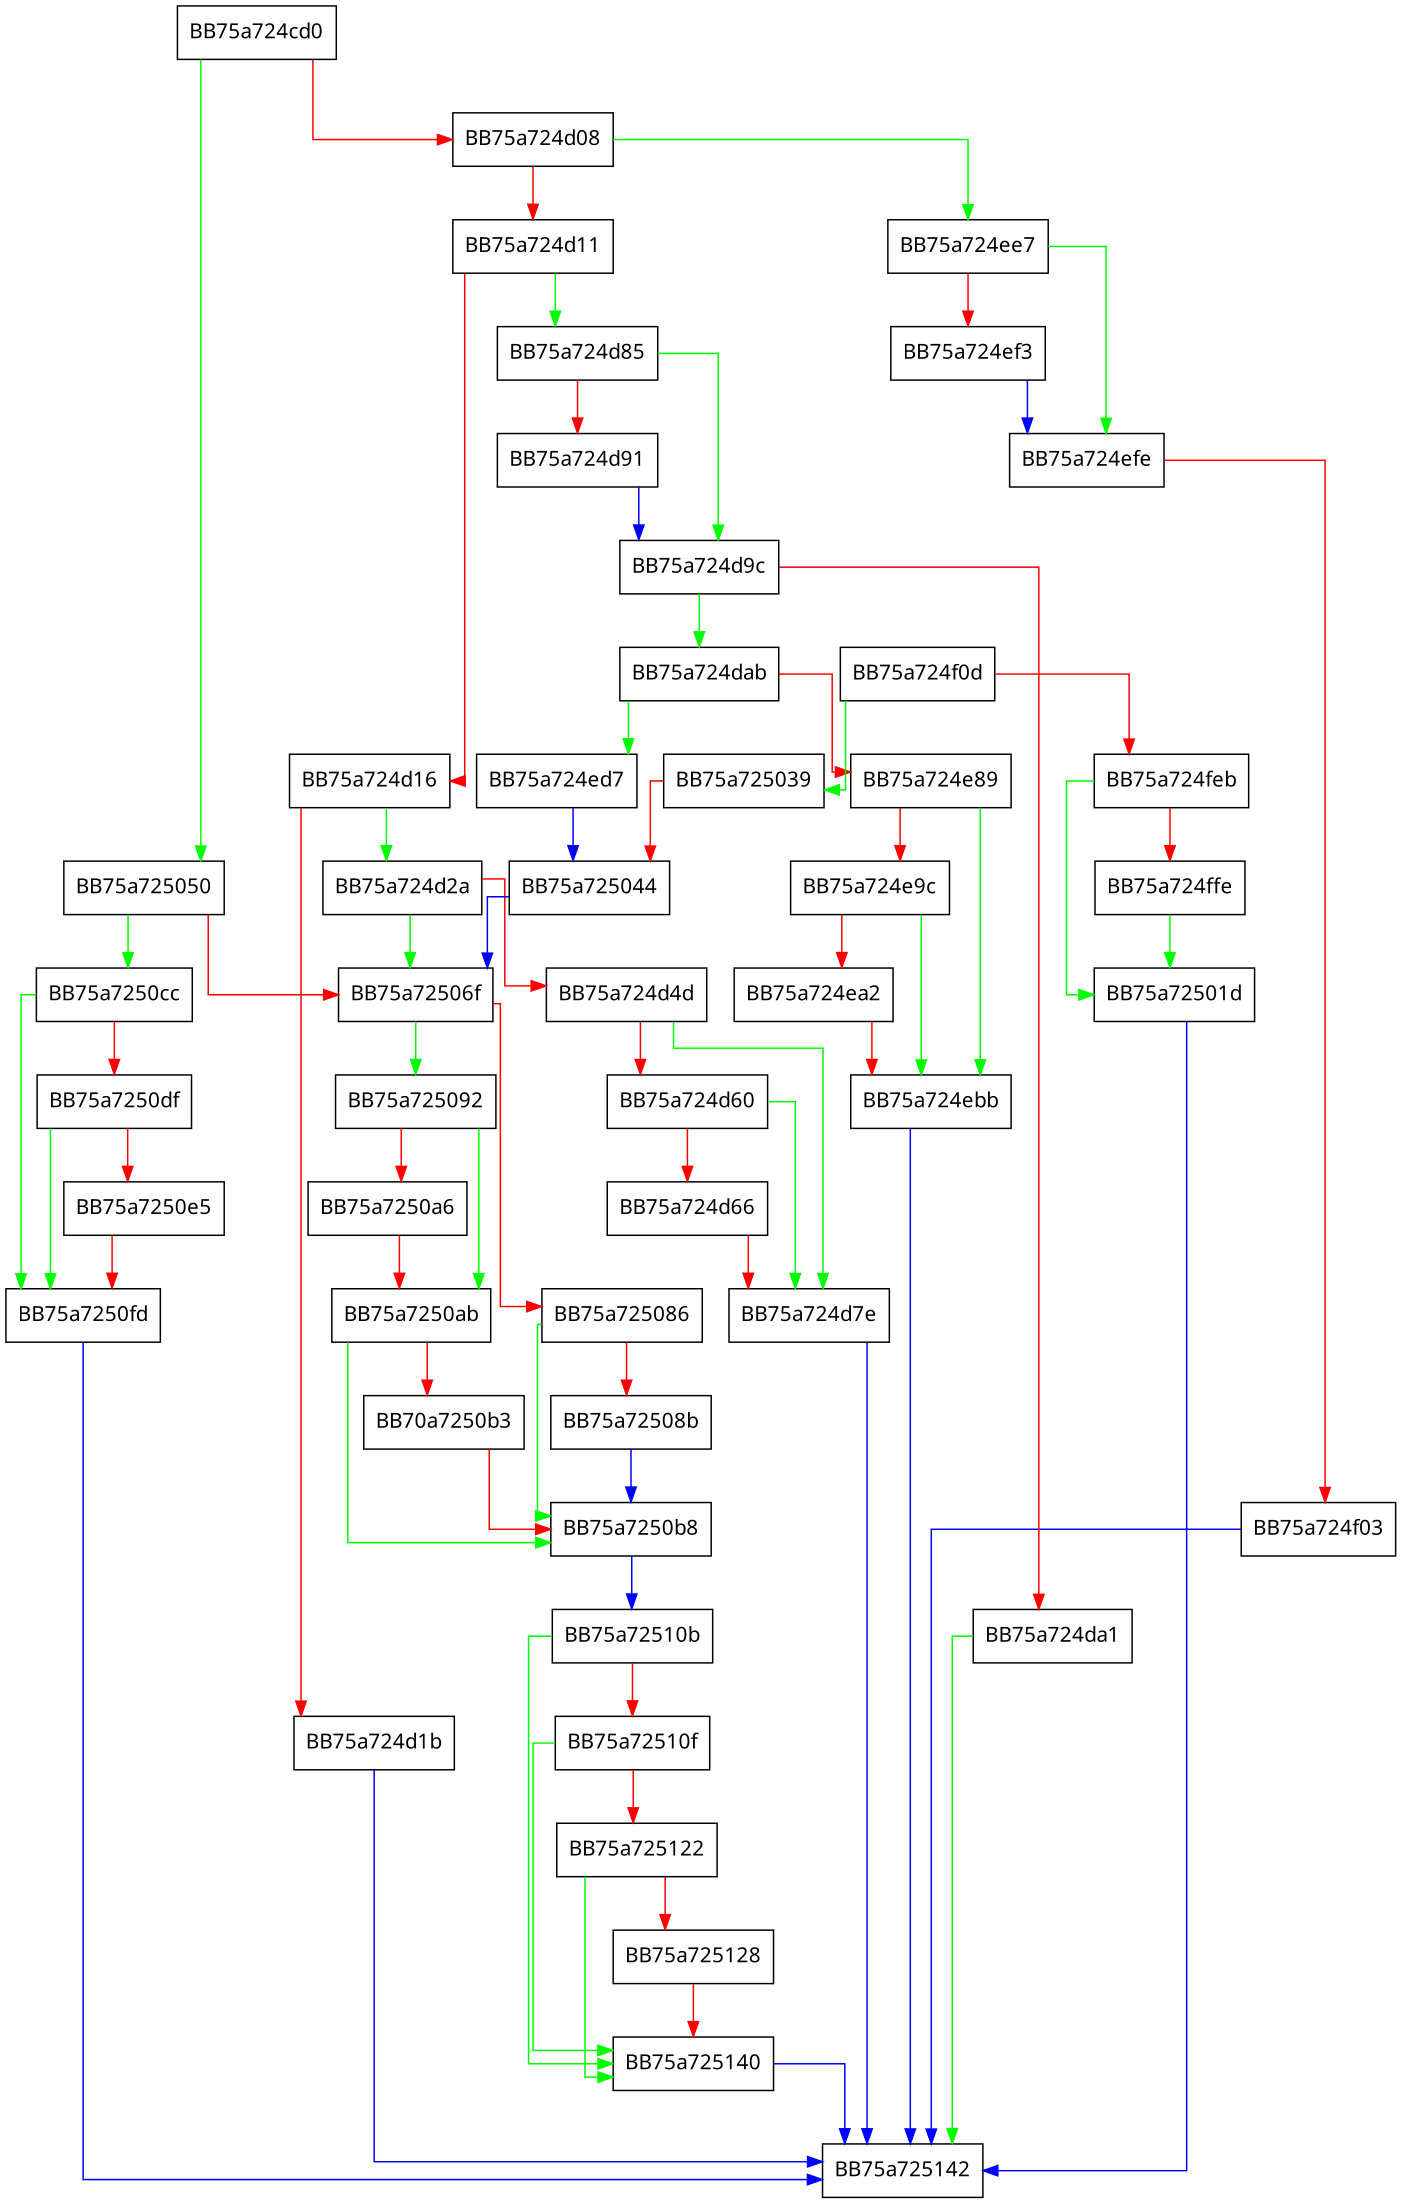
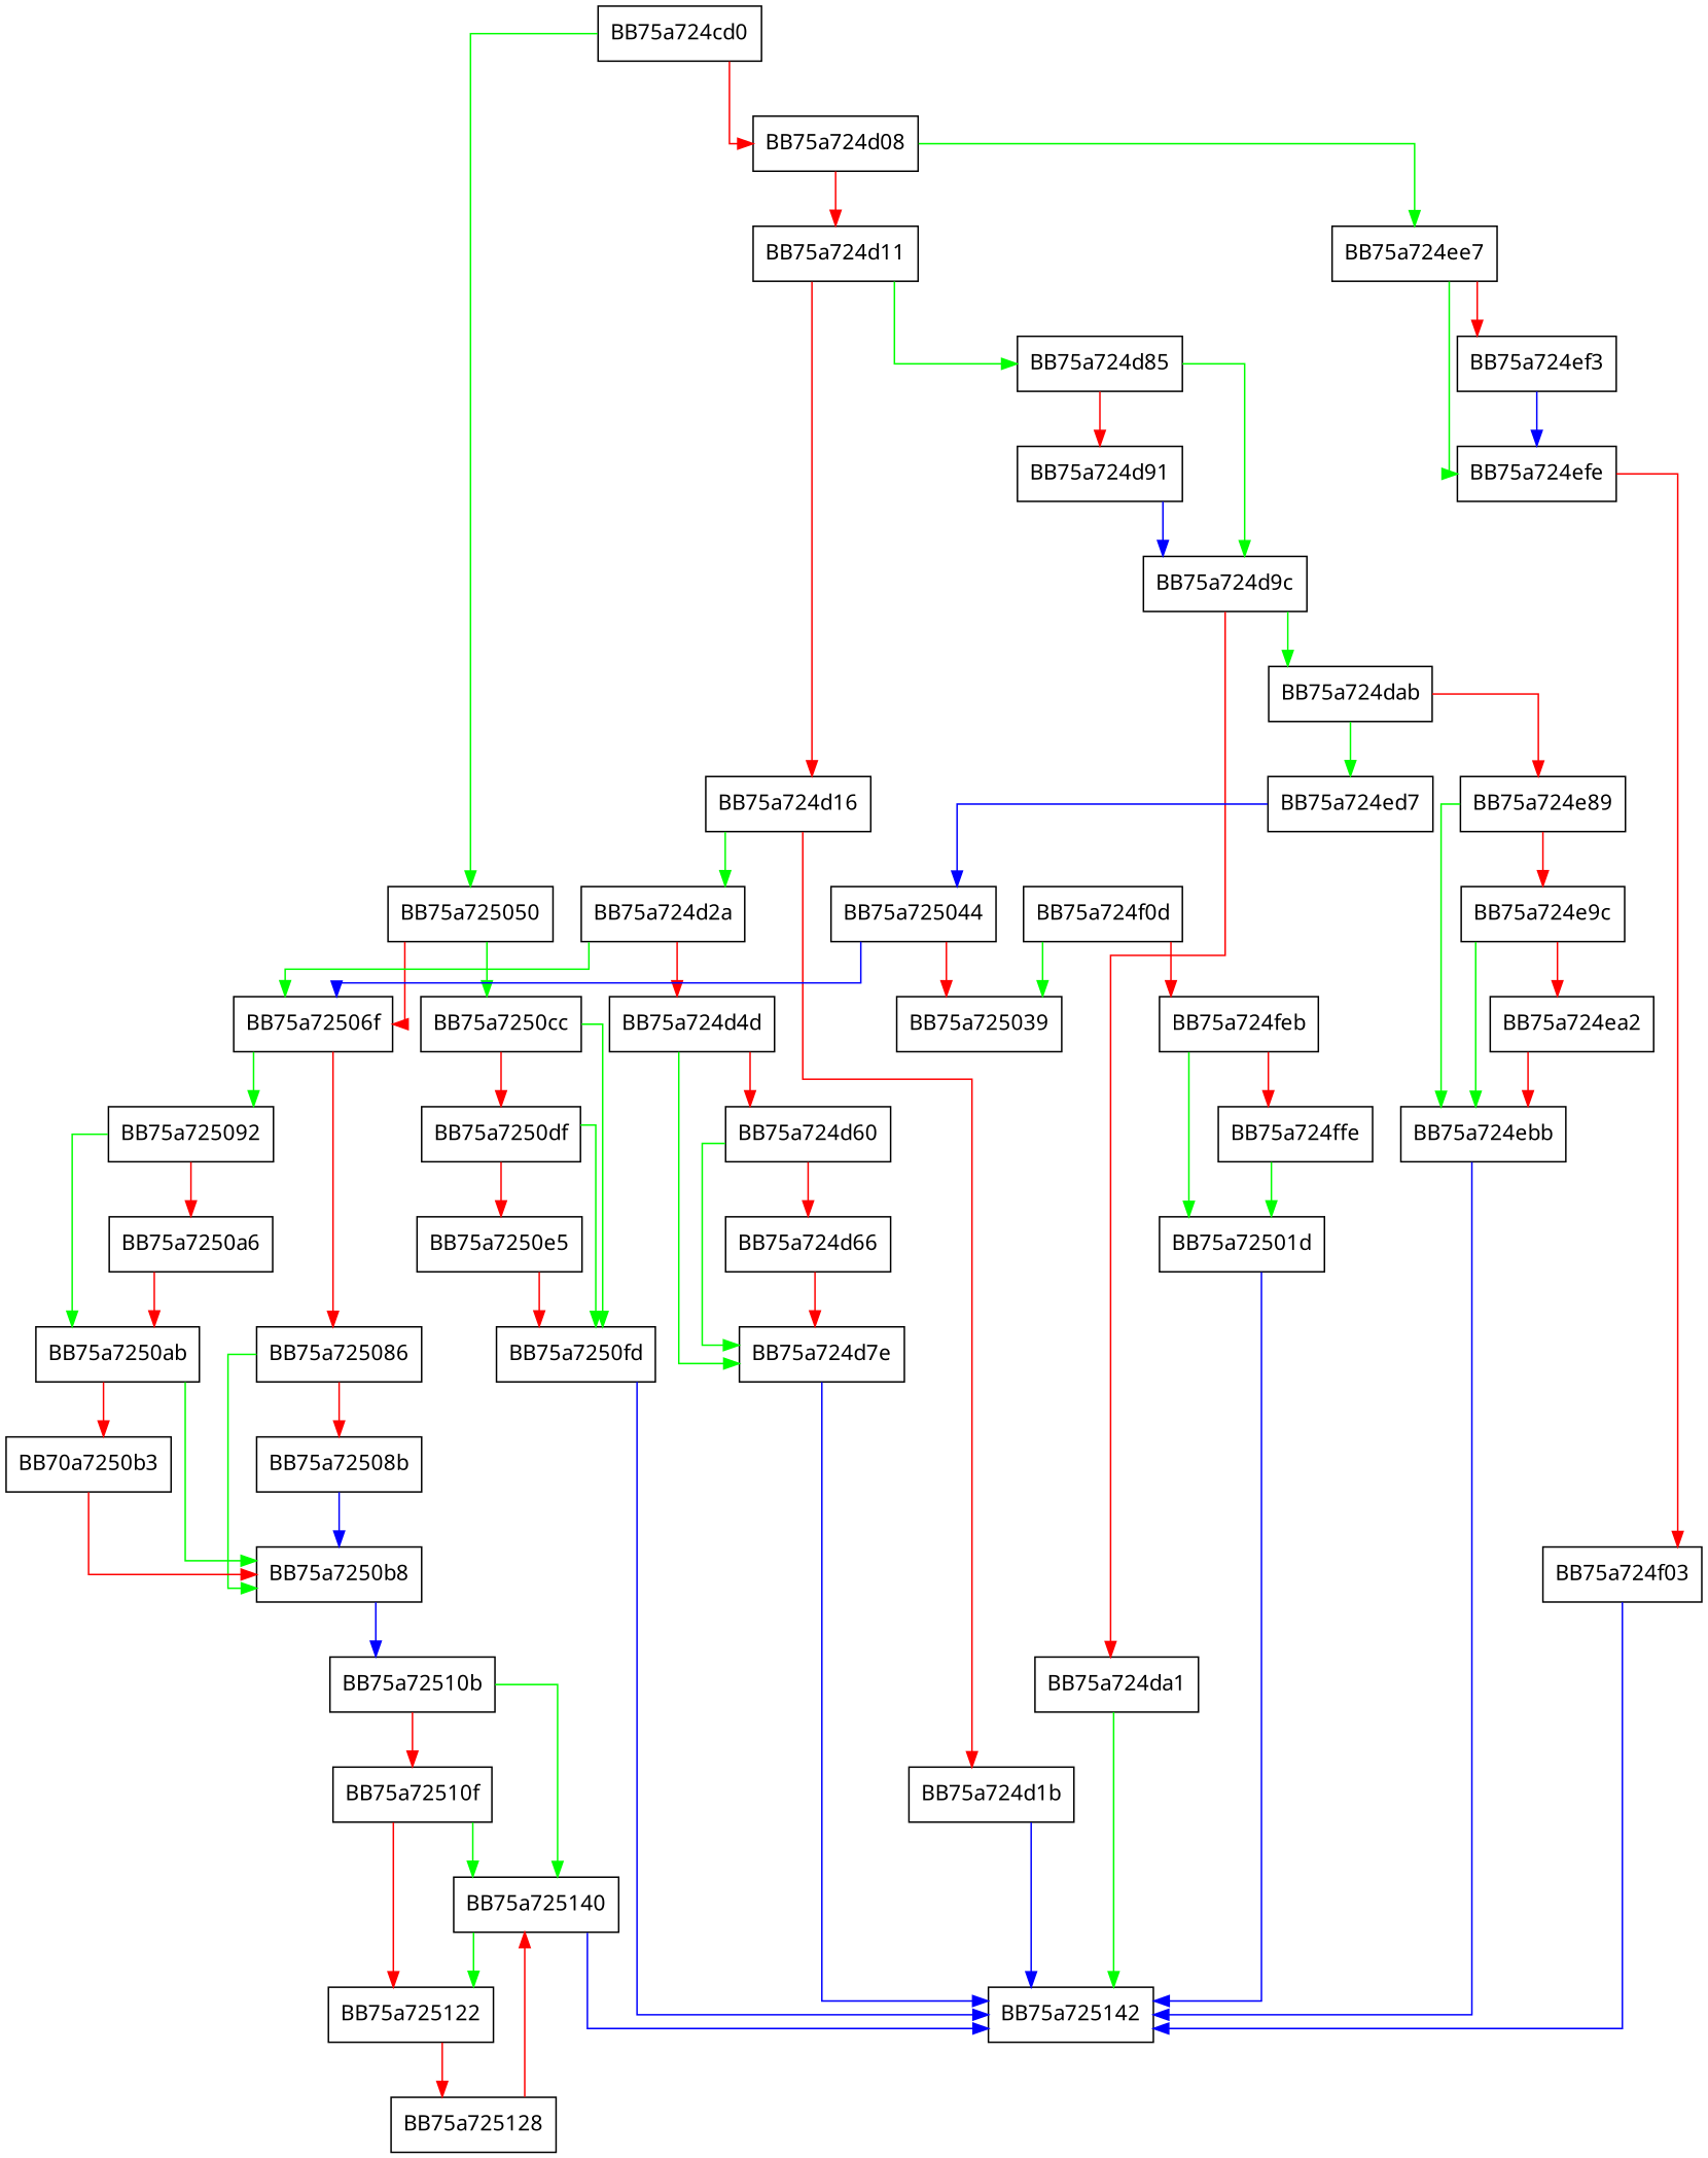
  digraph {
    fontname="Noto Sans"
    splines=ortho
    node [fontname="Noto Sans" shape=box]
    edge [color=red fontname="Noto Sans"]
    BB75a724cd0
    BB75a725050
    BB75a724d08
    BB75a72506f
    BB75a7250cc
    BB75a724ee7
    BB75a724d11
    BB75a725092
    BB75a725086
    BB75a7250fd
    BB75a7250df
    BB75a724efe
    BB75a724ef3
    BB75a724d85
    BB75a724d16
    BB75a724f03
    BB75a724d9c
    BB75a724d91
    BB75a724d2a
    BB75a724d1b
    BB75a724dab
    BB75a724da1
    BB75a724d4d
    BB75a725142
    BB75a724d7e
    BB75a724d60
    BB75a7250ab
    BB75a7250a6
    BB75a7250b8
    BB75a72508b
    BB75a724d66
    BB75a724ed7
    BB75a724e89
    BB75a725044
    BB75a724ebb
    BB75a724e9c
    BB75a724ea2
    BB75a724f0d
    BB75a725039
    BB75a724feb
    BB75a72501d
    BB75a724ffe
    BB75a7250e5
    n44 [label=BB70a7250b3]
    BB75a72510b
    BB75a725140
    BB75a72510f
    BB75a725122
    BB75a725128
    BB75a724cd0 -> BB75a725050 [color=green]
    BB75a724cd0 -> BB75a724d08
    BB75a725050 -> BB75a72506f
    BB75a725050 -> BB75a7250cc [color=green]
    BB75a724d08 -> BB75a724ee7 [color=green]
    BB75a724d08 -> BB75a724d11
    BB75a72506f -> BB75a725092 [color=green]
    BB75a72506f -> BB75a725086
    BB75a7250cc -> BB75a7250fd [color=green]
    BB75a7250cc -> BB75a7250df
    BB75a724ee7 -> BB75a724efe [color=green]
    BB75a724ee7 -> BB75a724ef3
    BB75a724d11 -> BB75a724d85 [color=green]
    BB75a724d11 -> BB75a724d16
    BB75a725092 -> BB75a7250ab [color=green]
    BB75a725092 -> BB75a7250a6
    BB75a725086 -> BB75a7250b8 [color=green]
    BB75a725086 -> BB75a72508b
    BB75a7250fd -> BB75a725142 [color=blue]
    BB75a7250df -> BB75a7250fd [color=green]
    BB75a7250df -> BB75a7250e5
    BB75a724efe -> BB75a724f03
    BB75a724ef3 -> BB75a724efe [color=blue]
    BB75a724d85 -> BB75a724d9c [color=green]
    BB75a724d85 -> BB75a724d91
    BB75a724d16 -> BB75a724d2a [color=green]
    BB75a724d16 -> BB75a724d1b
    BB75a724f03 -> BB75a725142 [color=blue]
    BB75a724d9c -> BB75a724dab [color=green]
    BB75a724d9c -> BB75a724da1
    BB75a724d91 -> BB75a724d9c [color=blue]
    BB75a724d2a -> BB75a72506f [color=green]
    BB75a724d2a -> BB75a724d4d
    BB75a724d1b -> BB75a725142 [color=blue]
    BB75a724dab -> BB75a724ed7 [color=green]
    BB75a724dab -> BB75a724e89
    BB75a724da1 -> BB75a725142 [color=green]
    BB75a724d4d -> BB75a724d7e [color=green]
    BB75a724d4d -> BB75a724d60
    BB75a724d7e -> BB75a725142 [color=blue]
    BB75a724d60 -> BB75a724d7e [color=green]
    BB75a724d60 -> BB75a724d66
    BB75a7250ab -> BB75a7250b8 [color=green]
    BB75a7250ab -> n44
    BB75a7250a6 -> BB75a7250ab
    BB75a7250b8 -> BB75a72510b [color=blue]
    BB75a72508b -> BB75a7250b8 [color=blue]
    BB75a724d66 -> BB75a724d7e
    BB75a724ed7 -> BB75a725044 [color=blue]
    BB75a724e89 -> BB75a724ebb [color=green]
    BB75a724e89 -> BB75a724e9c
    BB75a725044 -> BB75a72506f [color=blue]
    BB75a724ebb -> BB75a725142 [color=blue]
    BB75a724e9c -> BB75a724ebb [color=green]
    BB75a724e9c -> BB75a724ea2
    BB75a724ea2 -> BB75a724ebb
    BB75a724f0d -> BB75a725039 [color=green]
    BB75a724f0d -> BB75a724feb
-   BB75a725039 -> BB75a725044
+   BB75a725044 -> BB75a725039
    BB75a724feb -> BB75a72501d [color=green]
    BB75a724feb -> BB75a724ffe
    BB75a72501d -> BB75a725142 [color=blue]
    BB75a724ffe -> BB75a72501d [color=green]
    BB75a7250e5 -> BB75a7250fd
    n44 -> BB75a7250b8
    BB75a72510b -> BB75a725140 [color=green]
    BB75a72510b -> BB75a72510f
    BB75a725140 -> BB75a725142 [color=blue]
    BB75a72510f -> BB75a725140 [color=green]
    BB75a72510f -> BB75a725122
-   BB75a725122 -> BB75a725140 [color=green]
+   BB75a725140 -> BB75a725122 [color=green]
    BB75a725122 -> BB75a725128
    BB75a725128 -> BB75a725140
  }
